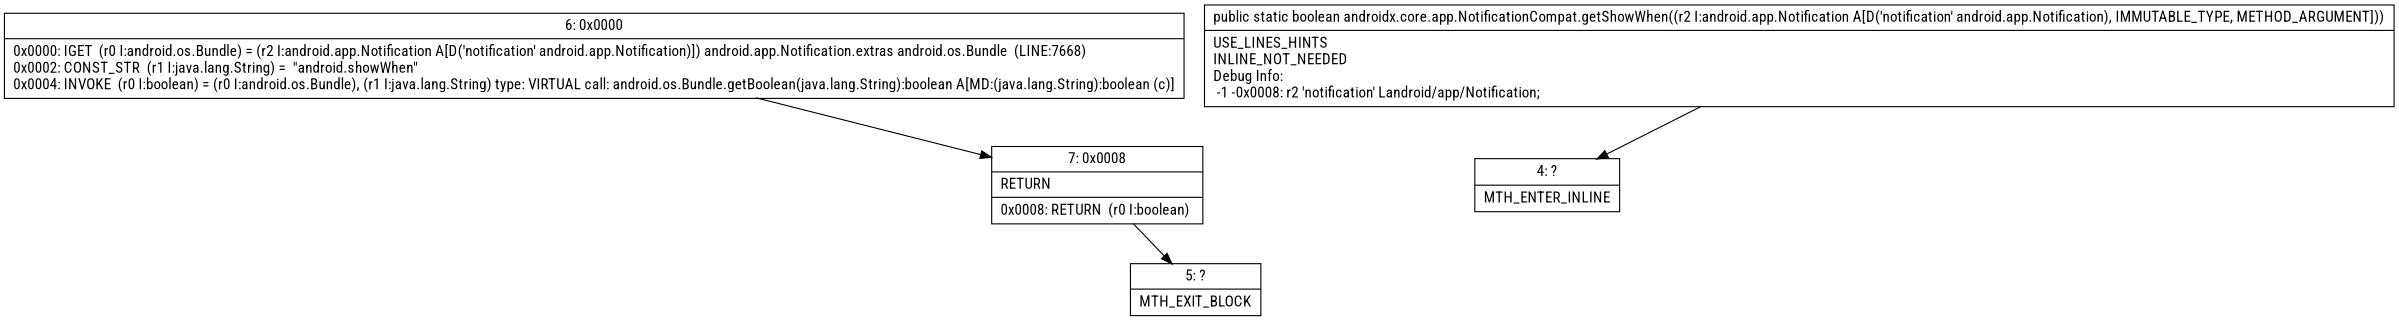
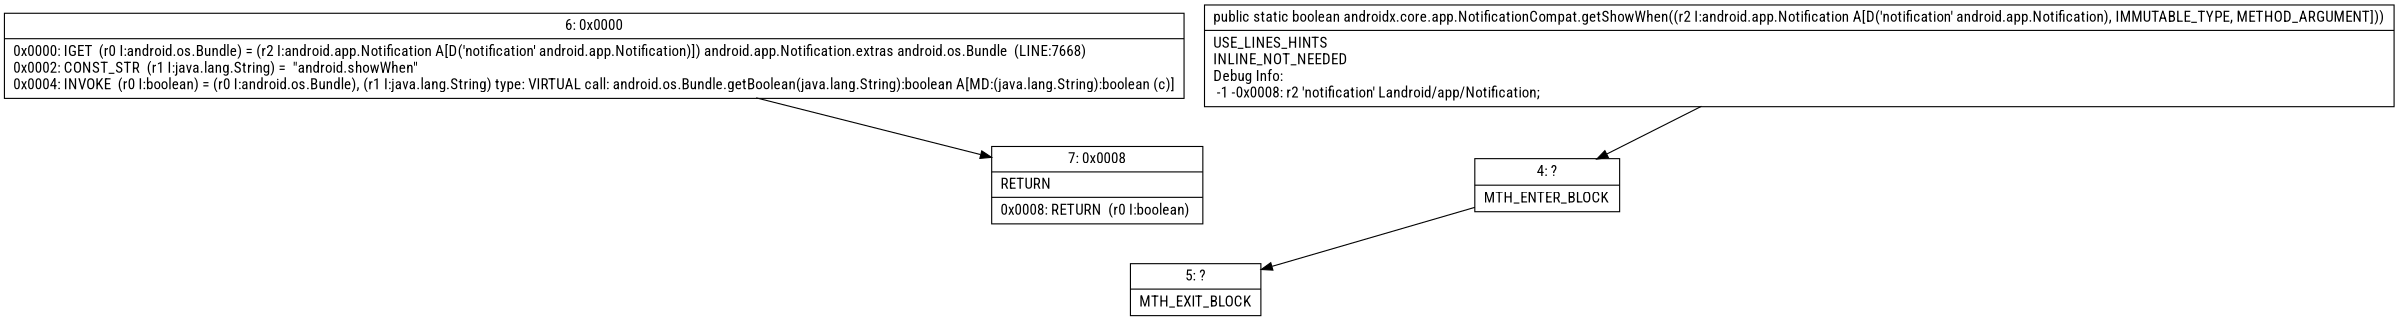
  digraph {
    fontname="Roboto Condensed"
    node [fontname="Roboto Condensed" shape=record]
    edge [fontname="Roboto Condensed"]
-   n1 [label="{4\:\ ?|MTH_ENTER_INLINE\l}"]
+   n1 [label="{4\:\ ?|MTH_ENTER_BLOCK\l}"]
    n2 [label="{6\:\ 0x0000|0x0000: IGET  (r0 I:android.os.Bundle) = (r2 I:android.app.Notification A[D('notification' android.app.Notification)]) android.app.Notification.extras android.os.Bundle  (LINE:7668)\l0x0002: CONST_STR  (r1 I:java.lang.String) =  \"android.showWhen\" \l0x0004: INVOKE  (r0 I:boolean) = (r0 I:android.os.Bundle), (r1 I:java.lang.String) type: VIRTUAL call: android.os.Bundle.getBoolean(java.lang.String):boolean A[MD:(java.lang.String):boolean (c)]\l}"]
    n3 [label="{7\:\ 0x0008|RETURN\l|0x0008: RETURN  (r0 I:boolean) \l}"]
    n4 [label="{5\:\ ?|MTH_EXIT_BLOCK\l}"]
    n5 [label="{public static boolean androidx.core.app.NotificationCompat.getShowWhen((r2 I:android.app.Notification A[D('notification' android.app.Notification), IMMUTABLE_TYPE, METHOD_ARGUMENT]))  | USE_LINES_HINTS\lINLINE_NOT_NEEDED\lDebug Info:\l  \-1 \-0x0008: r2 'notification' Landroid\/app\/Notification;\l}"]
    n2 -> n3
-   n3 -> n4
+   n1 -> n4
    n5 -> n1
  }
